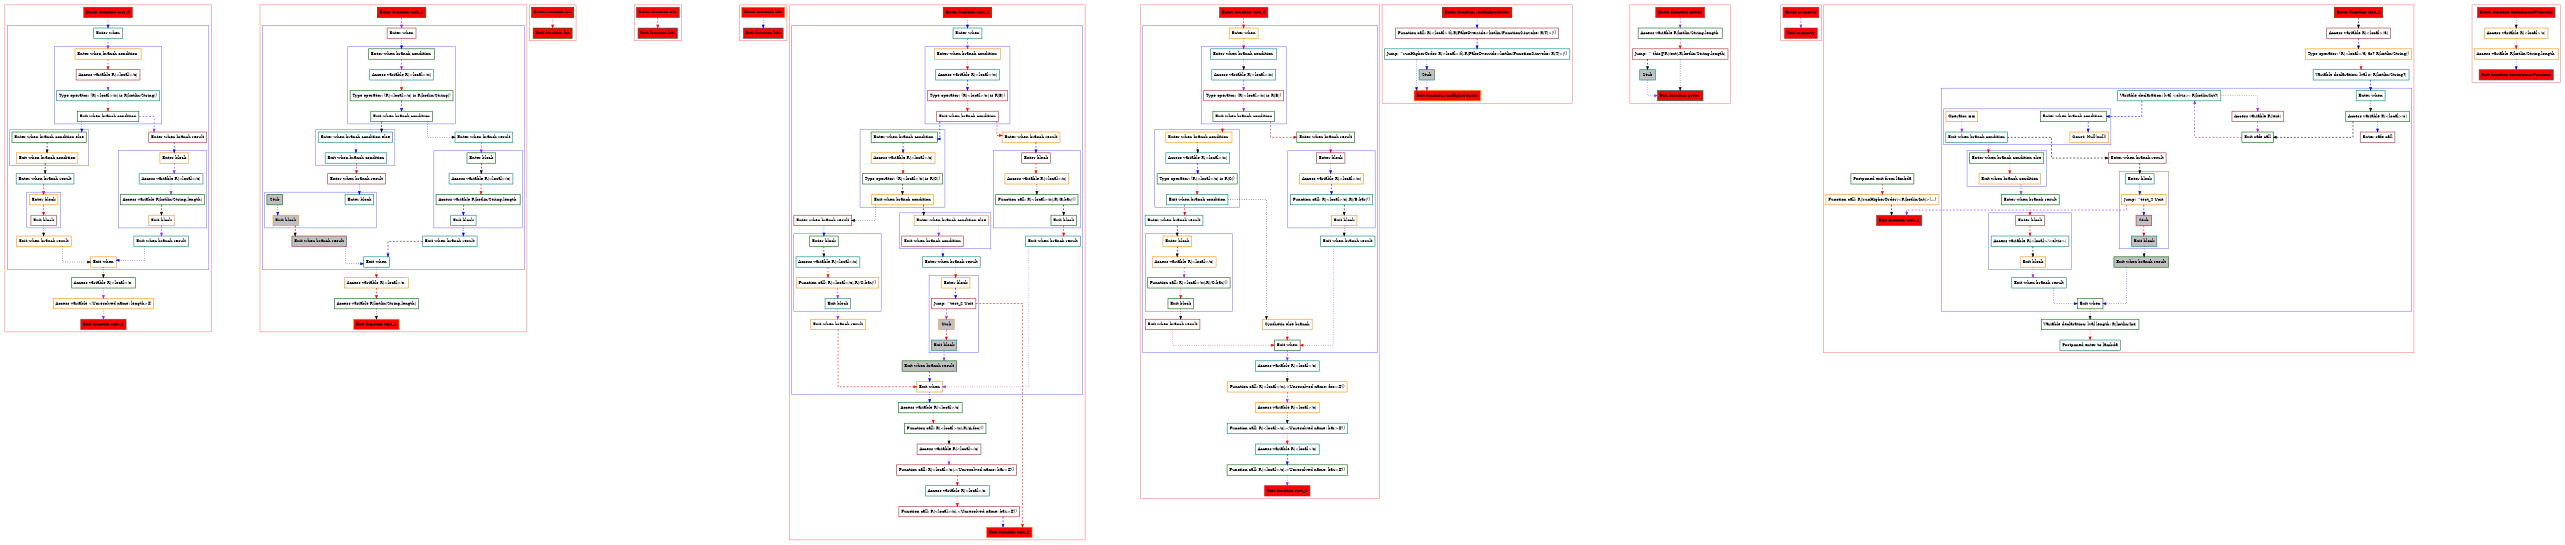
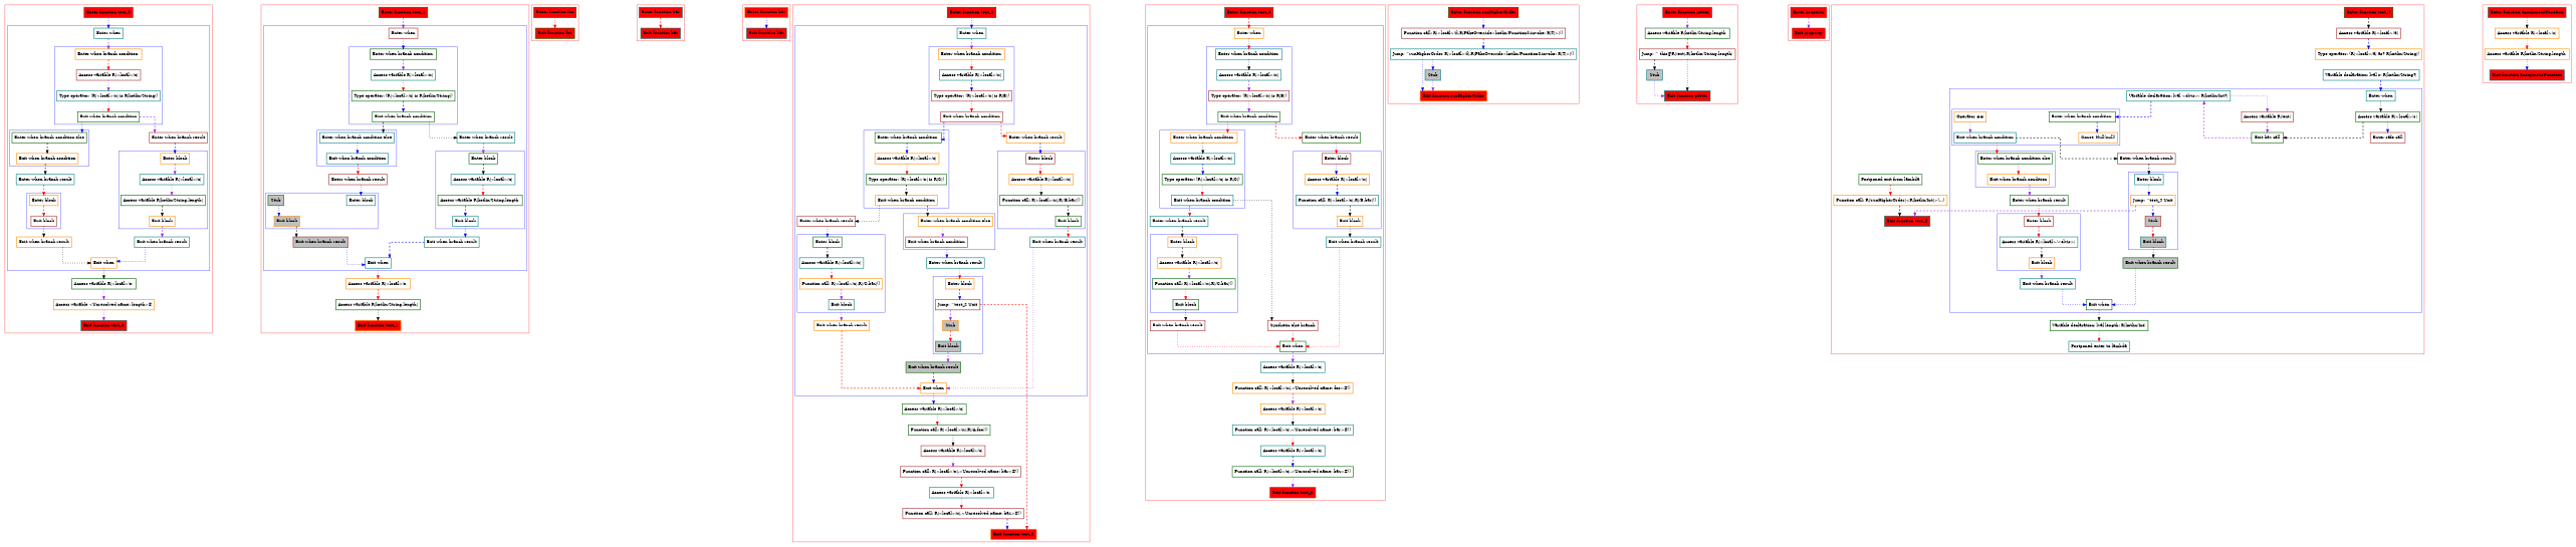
  digraph {
    nodesep=3
    splines=ortho
    node [color=teal penwidth=2 shape=box]
    edge [color=red penwidth=2 style=dashed]
    n1 [color=darkorange label="Enter when branch condition "]
    n2 [color=brown label="Access variable R|<local>/x|"]
    n3 [label="Type operator: (R|<local>/x| is R|kotlin/String|)"]
    n4 [color=darkgreen label="Exit when branch condition"]
    n5 [color=darkgreen label="Enter when branch condition else"]
    n6 [color=darkorange label="Exit when branch condition"]
    n7 [color=darkorange label="Enter block"]
    n8 [color=brown label="Exit block"]
    n9 [color=darkorange label="Enter block"]
    n10 [label="Access variable R|<local>/x|"]
    n11 [color=darkgreen label="Access variable R|kotlin/String.length|"]
    n12 [color=darkorange label="Exit block"]
    n13 [label="Enter when"]
    n14 [label="Enter when branch result"]
    n15 [color=darkorange label="Exit when branch result"]
    n16 [color=brown label="Enter when branch result"]
    n17 [label="Exit when branch result"]
    n18 [color=darkorange label="Exit when"]
    n19 [color=brown fillcolor=red label="Enter function test_0" style=filled]
    n20 [color=darkgreen label="Access variable R|<local>/x|"]
    n21 [color=darkorange label="Access variable <Unresolved name: length>#"]
    n22 [fillcolor=red label="Exit function test_0" style=filled]
    n23 [color=darkgreen label="Enter when branch condition "]
    n24 [label="Access variable R|<local>/x|"]
    n25 [color=darkgreen label="Type operator: (R|<local>/x| is R|kotlin/String|)"]
    n26 [color=darkgreen label="Exit when branch condition"]
    n27 [label="Enter when branch condition else"]
    n28 [label="Exit when branch condition"]
    n29 [label="Enter block"]
    n30 [color=darkgreen fillcolor=gray label=Stub style=filled]
    n31 [color=darkorange fillcolor=gray label="Exit block" style=filled]
    n32 [color=darkgreen label="Enter block"]
    n33 [label="Access variable R|<local>/x|"]
    n34 [color=darkgreen label="Access variable R|kotlin/String.length|"]
    n35 [label="Exit block"]
    n36 [color=brown label="Enter when"]
    n37 [color=brown label="Enter when branch result"]
    n38 [color=brown fillcolor=gray label="Exit when branch result" style=filled]
    n39 [label="Enter when branch result"]
    n40 [label="Exit when branch result"]
    n41 [label="Exit when"]
    n42 [color=darkgreen fillcolor=red label="Enter function test_1" style=filled]
    n43 [color=darkorange label="Access variable R|<local>/x|"]
    n44 [color=darkgreen label="Access variable R|kotlin/String.length|"]
    n45 [color=darkorange fillcolor=red label="Exit function test_1" style=filled]
    n46 [color=darkgreen fillcolor=red label="Enter function foo" style=filled]
    n47 [color=darkgreen fillcolor=red label="Exit function foo" style=filled]
    n48 [fillcolor=red label="Enter function bar" style=filled]
    n49 [fillcolor=red label="Exit function bar" style=filled]
    n50 [color=darkorange fillcolor=red label="Enter function baz" style=filled]
    n51 [fillcolor=red label="Exit function baz" style=filled]
    n52 [color=darkorange label="Enter when branch condition "]
    n53 [label="Access variable R|<local>/x|"]
    n54 [color=brown label="Type operator: (R|<local>/x| is R|B|)"]
    n55 [color=brown label="Exit when branch condition"]
    n56 [color=darkgreen label="Enter when branch condition "]
    n57 [color=darkorange label="Access variable R|<local>/x|"]
    n58 [color=darkgreen label="Type operator: (R|<local>/x| is R|C|)"]
    n59 [color=darkorange label="Exit when branch condition"]
    n60 [color=darkorange label="Enter when branch condition else"]
    n61 [color=brown label="Exit when branch condition"]
    n62 [color=darkorange label="Enter block"]
    n63 [color=brown label="Jump: ^test_2 Unit"]
    n64 [color=darkorange fillcolor=gray label=Stub style=filled]
    n65 [fillcolor=gray label="Exit block" style=filled]
    n66 [color=darkgreen label="Enter block"]
    n67 [label="Access variable R|<local>/x|"]
    n68 [color=darkorange label="Function call: R|<local>/x|.R|/C.baz|()"]
    n69 [label="Exit block"]
    n70 [color=brown label="Enter block"]
    n71 [color=darkorange label="Access variable R|<local>/x|"]
    n72 [color=darkgreen label="Function call: R|<local>/x|.R|/B.bar|()"]
    n73 [color=darkgreen label="Exit block"]
    n74 [label="Enter when"]
    n75 [label="Enter when branch result"]
    n76 [color=darkgreen fillcolor=gray label="Exit when branch result" style=filled]
    n77 [color=brown label="Enter when branch result"]
    n78 [color=darkorange label="Exit when branch result"]
    n79 [color=darkorange label="Enter when branch result"]
    n80 [label="Exit when branch result"]
    n81 [color=darkorange label="Exit when"]
    n82 [color=darkgreen fillcolor=red label="Enter function test_2" style=filled]
    n83 [color=darkgreen label="Access variable R|<local>/x|"]
    n84 [color=darkgreen label="Function call: R|<local>/x|.R|/A.foo|()"]
    n85 [color=brown label="Access variable R|<local>/x|"]
    n86 [color=brown label="Function call: R|<local>/x|.<Unresolved name: bar>#()"]
    n87 [label="Access variable R|<local>/x|"]
    n88 [color=brown label="Function call: R|<local>/x|.<Unresolved name: baz>#()"]
    n89 [color=darkorange fillcolor=red label="Exit function test_2" style=filled]
    n90 [label="Enter when branch condition "]
    n91 [label="Access variable R|<local>/x|"]
    n92 [color=brown label="Type operator: (R|<local>/x| is R|B|)"]
    n93 [color=darkgreen label="Exit when branch condition"]
    n94 [color=darkorange label="Enter when branch condition "]
    n95 [label="Access variable R|<local>/x|"]
    n96 [color=darkgreen label="Type operator: (R|<local>/x| is R|C|)"]
    n97 [label="Exit when branch condition"]
    n98 [color=darkorange label="Enter block"]
    n99 [color=darkorange label="Access variable R|<local>/x|"]
    n100 [color=darkgreen label="Function call: R|<local>/x|.R|/C.baz|()"]
    n101 [color=darkgreen label="Exit block"]
    n102 [color=brown label="Enter block"]
    n103 [color=darkorange label="Access variable R|<local>/x|"]
    n104 [label="Function call: R|<local>/x|.R|/B.bar|()"]
    n105 [color=darkorange label="Exit block"]
    n106 [color=darkorange label="Enter when"]
-   n107 [color=darkorange label="Synthetic else branch"]
+   n107 [color=brown label="Synthetic else branch"]
    n108 [label="Enter when branch result"]
    n109 [color=brown label="Exit when branch result"]
    n110 [color=darkgreen label="Enter when branch result"]
    n111 [label="Exit when branch result"]
    n112 [color=darkgreen label="Exit when"]
    n113 [fillcolor=red label="Enter function test_3" style=filled]
    n114 [label="Access variable R|<local>/x|"]
    n115 [color=darkorange label="Function call: R|<local>/x|.<Unresolved name: foo>#()"]
    n116 [color=darkorange label="Access variable R|<local>/x|"]
    n117 [label="Function call: R|<local>/x|.<Unresolved name: bar>#()"]
    n118 [label="Access variable R|<local>/x|"]
    n119 [color=darkgreen label="Function call: R|<local>/x|.<Unresolved name: baz>#()"]
    n120 [color=brown fillcolor=red label="Exit function test_3" style=filled]
    n121 [color=darkgreen fillcolor=red label="Enter function runHigherOrder" style=filled]
    n122 [color=brown label="Function call: R|<local>/f|.R|FakeOverride<kotlin/Function0.invoke: R|T|>|()"]
    n123 [label="Jump: ^runHigherOrder R|<local>/f|.R|FakeOverride<kotlin/Function0.invoke: R|T|>|()"]
    n124 [fillcolor=gray label=Stub style=filled]
    n125 [color=darkorange fillcolor=red label="Exit function runHigherOrder" style=filled]
    n126 [color=brown fillcolor=red label="Enter function getter" style=filled]
    n127 [color=darkgreen label="Access variable R|kotlin/String.length|"]
    n128 [color=brown label="Jump: ^ this@R|/ext|.R|kotlin/String.length|"]
    n129 [fillcolor=gray label=Stub style=filled]
    n130 [fillcolor=red label="Exit function getter" style=filled]
    n131 [color=brown fillcolor=red label="Enter property" style=filled]
    n132 [color=brown fillcolor=red label="Exit property" style=filled]
    n133 [color=darkgreen label="Enter when branch condition "]
    n134 [color=darkorange label="Const: Null(null)"]
    n135 [color=darkorange label="Operator =="]
    n136 [label="Exit when branch condition"]
    n137 [color=darkgreen label="Enter when branch condition else"]
    n138 [color=darkorange label="Exit when branch condition"]
    n139 [color=brown label="Enter block"]
    n140 [label="Access variable R|<local>/<elvis>|"]
    n141 [color=darkorange label="Exit block"]
    n142 [label="Enter block"]
    n143 [color=darkorange label="Jump: ^test_4 Unit"]
    n144 [color=brown fillcolor=gray label=Stub style=filled]
    n145 [fillcolor=gray label="Exit block" style=filled]
    n146 [label="Enter when"]
    n147 [color=darkgreen label="Access variable R|<local>/s|"]
    n148 [color=brown label="Enter safe call"]
    n149 [color=brown label="Access variable R|/ext|"]
-   n150 [color=darkgreen label="Exit safe call"]
+   n150 [color=darkgreen label="Exit baz call"]
    n151 [label="Variable declaration: lval <elvis>: R|kotlin/Int?|"]
    n152 [color=darkgreen label="Enter when branch result"]
    n153 [label="Exit when branch result"]
    n154 [color=brown label="Enter when branch result"]
    n155 [color=darkgreen fillcolor=gray label="Exit when branch result" style=filled]
    n156 [color=darkgreen label="Exit when"]
    n157 [color=darkgreen fillcolor=red label="Enter function test_4" style=filled]
    n158 [color=brown label="Access variable R|<local>/a|"]
    n159 [color=darkorange label="Type operator: (R|<local>/a| as? R|kotlin/String|)"]
    n160 [label="Variable declaration: lval s: R|kotlin/String?|"]
    n161 [color=darkgreen label="Variable declaration: lval length: R|kotlin/Int|"]
    n162 [label="Postponed enter to lambda"]
    n163 [color=darkgreen label="Postponed exit from lambda"]
    n164 [color=darkorange label="Function call: R|/runHigherOrder|<R|kotlin/Int|>(...)"]
    n165 [fillcolor=red label="Exit function test_4" style=filled]
    n166 [fillcolor=red label="Enter function anonymousFunction" style=filled]
    n167 [color=darkorange label="Access variable R|<local>/s|"]
    n168 [color=darkorange label="Access variable R|kotlin/String.length|"]
    n169 [fillcolor=red label="Exit function anonymousFunction" style=filled]
    subgraph cluster_1 {
      color=red
      n19
      n20
      n21
      n22
      subgraph cluster_2 {
        color=blue
        n13
        n14
        n15
        n16
        n17
        n18
        subgraph cluster_3 {
          color=blue
          n1
          n2
          n3
          n4
        }
        subgraph cluster_4 {
          color=blue
          n5
          n6
        }
        subgraph cluster_5 {
          color=blue
          n7
          n8
        }
        subgraph cluster_6 {
          color=blue
          n9
          n10
          n11
          n12
        }
      }
    }
    subgraph cluster_7 {
      color=red
      n42
      n43
      n44
      n45
      subgraph cluster_8 {
        color=blue
        n36
        n37
        n38
        n39
        n40
        n41
        subgraph cluster_9 {
          color=blue
          n23
          n24
          n25
          n26
        }
        subgraph cluster_10 {
          color=blue
          n27
          n28
        }
        subgraph cluster_11 {
          color=blue
          n29
          n30
          n31
        }
        subgraph cluster_12 {
          color=blue
          n32
          n33
          n34
          n35
        }
      }
    }
    subgraph cluster_13 {
      color=red
      n46
      n47
    }
    subgraph cluster_14 {
      color=red
      n48
      n49
    }
    subgraph cluster_15 {
      color=red
      n50
      n51
    }
    subgraph cluster_16 {
      color=red
      n82
      n83
      n84
      n85
      n86
      n87
      n88
      n89
      subgraph cluster_17 {
        color=blue
        n74
        n75
        n76
        n77
        n78
        n79
        n80
        n81
        subgraph cluster_18 {
          color=blue
          n52
          n53
          n54
          n55
        }
        subgraph cluster_19 {
          color=blue
          n56
          n57
          n58
          n59
        }
        subgraph cluster_20 {
          color=blue
          n60
          n61
        }
        subgraph cluster_21 {
          color=blue
          n62
          n63
          n64
          n65
        }
        subgraph cluster_22 {
          color=blue
          n66
          n67
          n68
          n69
        }
        subgraph cluster_23 {
          color=blue
          n70
          n71
          n72
          n73
        }
      }
    }
    subgraph cluster_24 {
      color=red
      n113
      n114
      n115
      n116
      n117
      n118
      n119
      n120
      subgraph cluster_25 {
        color=blue
        n106
        n107
        n108
        n109
        n110
        n111
        n112
        subgraph cluster_26 {
          color=blue
          n90
          n91
          n92
          n93
        }
        subgraph cluster_27 {
          color=blue
          n94
          n95
          n96
          n97
        }
        subgraph cluster_28 {
          color=blue
          n98
          n99
          n100
          n101
        }
        subgraph cluster_29 {
          color=blue
          n102
          n103
          n104
          n105
        }
      }
    }
    subgraph cluster_30 {
      color=red
      n121
      n122
      n123
      n124
      n125
    }
    subgraph cluster_31 {
      color=red
      n126
      n127
      n128
      n129
      n130
    }
    subgraph cluster_32 {
      color=red
      n131
      n132
    }
    subgraph cluster_33 {
      color=red
      n157
      n158
      n159
      n160
      n161
      n162
      n163
      n164
      n165
      subgraph cluster_34 {
        color=blue
        n146
        n147
        n148
        n149
        n150
        n151
        n152
        n153
        n154
        n155
        n156
        subgraph cluster_35 {
          color=blue
          n133
          n134
          n135
          n136
        }
        subgraph cluster_36 {
          color=blue
          n137
          n138
        }
        subgraph cluster_37 {
          color=blue
          n139
          n140
          n141
        }
        subgraph cluster_38 {
          color=blue
          n142
          n143
          n144
          n145
        }
      }
    }
    subgraph cluster_39 {
      color=red
      n166
      n167
      n168
      n169
    }
    n1 -> n2
    n2 -> n3 [color=purple style=dotted]
    n3 -> n4 [style=dotted]
    n4 -> n5 [color=blue style=dotted]
    n4 -> n16 [color=purple]
    n5 -> n6 [color=black]
    n6 -> n14 [color=black]
    n7 -> n8
    n8 -> n15 [color=black style=dotted]
    n9 -> n10 [color=purple]
    n10 -> n11 [color=purple style=dotted]
    n11 -> n12 [color=black]
    n12 -> n17 [color=purple]
    n13 -> n1 [color=purple]
    n14 -> n7
    n15 -> n18 [color=black style=dotted]
    n16 -> n9 [color=blue]
    n17 -> n18 [color=blue style=dotted]
    n18 -> n20 [color=black style=dotted]
    n19 -> n13 [color=blue style=dotted]
    n20 -> n21 [color=purple style=dotted]
    n21 -> n22 [color=purple style=dotted]
    n23 -> n24 [color=purple]
    n24 -> n25 [style=dotted]
    n25 -> n26 [color=blue]
    n26 -> n27 [color=black]
    n26 -> n39 [color=black style=dotted]
    n27 -> n28 [color=blue style=dotted]
    n28 -> n37
    n30 -> n31 [color=blue style=dotted]
    n31 -> n38 [color=black]
    n32 -> n33 [color=black]
    n33 -> n34
    n34 -> n35 [color=blue]
    n35 -> n40 [color=blue style=dotted]
    n36 -> n23 [color=blue style=dotted]
    n37 -> n29 [color=blue style=dotted]
    n38 -> n41 [color=blue style=dotted]
    n39 -> n32 [color=purple]
    n40 -> n41 [color=blue]
    n41 -> n43 [style=dotted]
    n42 -> n36 [color=purple]
    n43 -> n44
    n44 -> n45 [color=black style=dotted]
    n46 -> n47 [style=dotted]
    n48 -> n49
    n50 -> n51 [color=blue style=dotted]
    n52 -> n53 [style=dotted]
    n53 -> n54 [color=blue]
    n54 -> n55 [style=dotted]
    n55 -> n56 [color=blue]
    n55 -> n79
    n56 -> n57 [color=blue]
    n57 -> n58 [style=dotted]
    n58 -> n59 [color=black]
    n59 -> n60 [color=black]
    n59 -> n77 [color=black style=dotted]
    n60 -> n61 [color=purple style=dotted]
    n61 -> n75 [color=blue style=dotted]
    n62 -> n63 [color=blue]
    n63 -> n64 [color=purple]
    n63 -> n89
    n64 -> n65
    n65 -> n76 [color=purple]
    n66 -> n67 [color=black]
    n67 -> n68
    n68 -> n69 [color=purple]
    n69 -> n78 [color=purple style=dotted]
    n70 -> n71
    n71 -> n72 [color=black style=dotted]
    n72 -> n73 [color=black]
    n73 -> n80
    n74 -> n52 [color=purple]
    n75 -> n62 [style=dotted]
    n76 -> n81 [color=blue]
    n77 -> n66 [color=blue style=dotted]
    n78 -> n81
    n79 -> n70 [color=blue]
    n80 -> n81 [color=purple style=dotted]
    n81 -> n83 [color=blue style=dotted]
    n82 -> n74 [color=blue style=dotted]
    n83 -> n84 [style=dotted]
    n84 -> n85 [color=black style=dotted]
    n85 -> n86 [color=purple style=dotted]
    n86 -> n87
    n87 -> n88 [style=dotted]
    n88 -> n89 [color=blue]
    n90 -> n91 [color=black style=dotted]
    n91 -> n92 [color=purple]
    n92 -> n93 [color=purple style=dotted]
    n93 -> n94 [style=dotted]
    n93 -> n110
    n94 -> n95 [color=black style=dotted]
    n95 -> n96 [color=blue]
    n96 -> n97 [style=dotted]
    n97 -> n107 [color=black style=dotted]
    n97 -> n108
    n98 -> n99 [color=black]
    n99 -> n100 [color=purple]
    n100 -> n101 [style=dotted]
    n101 -> n109 [color=black style=dotted]
    n102 -> n103 [color=blue style=dotted]
    n103 -> n104 [color=blue]
    n104 -> n105 [color=black]
    n105 -> n111 [color=black style=dotted]
    n106 -> n90 [style=dotted]
    n107 -> n112 [style=dotted]
    n108 -> n98 [color=black]
    n109 -> n112 [style=dotted]
    n110 -> n102 [style=dotted]
    n111 -> n112 [style=dotted]
    n112 -> n114 [color=purple]
    n113 -> n106
    n114 -> n115 [color=black style=dotted]
    n115 -> n116 [color=purple]
    n116 -> n117 [color=black style=dotted]
    n117 -> n118 [style=dotted]
    n118 -> n119 [color=blue]
    n119 -> n120 [color=purple style=dotted]
    n121 -> n122 [color=blue style=dotted]
    n122 -> n123 [color=blue]
    n123 -> n124 [color=blue style=dotted]
    n123 -> n125 [color=blue style=dotted]
    n124 -> n125 [color=purple style=dotted]
    n126 -> n127 [color=purple]
    n127 -> n128
    n128 -> n129 [color=black]
    n128 -> n130 [color=black style=dotted]
    n129 -> n130 [color=purple style=dotted]
    n131 -> n132 [color=purple]
    n133 -> n134 [color=blue]
    n135 -> n136 [color=purple style=dotted]
    n136 -> n137 [style=dotted]
    n136 -> n154 [color=black]
    n137 -> n138 [style=dotted]
    n138 -> n152 [color=purple]
    n139 -> n140
    n140 -> n141 [color=black]
    n141 -> n153 [color=purple style=dotted]
    n142 -> n143 [color=blue style=dotted]
    n143 -> n144 [color=blue]
    n143 -> n165 [color=purple]
    n144 -> n145
    n145 -> n155 [color=black style=dotted]
    n146 -> n147 [color=black style=dotted]
    n147 -> n148 [color=blue style=dotted]
    n147 -> n150 [color=black]
    n149 -> n150 [color=purple]
    n150 -> n151 [color=purple]
    n151 -> n133 [color=blue]
    n151 -> n149 [color=purple style=dotted]
    n152 -> n139 [style=dotted]
    n153 -> n156 [color=blue style=dotted]
    n154 -> n142 [color=black]
    n155 -> n156 [color=blue style=dotted]
    n156 -> n161 [color=black style=dotted]
    n157 -> n158 [color=black]
    n158 -> n159 [color=blue]
-   n159 -> n160 [style=dotted]
    n160 -> n146 [color=blue]
    n161 -> n162 [style=dotted]
    n163 -> n164
    n164 -> n165 [color=black]
    n166 -> n167 [color=black style=dotted]
    n167 -> n168 [style=dotted]
    n168 -> n169 [color=blue style=dotted]
  }
